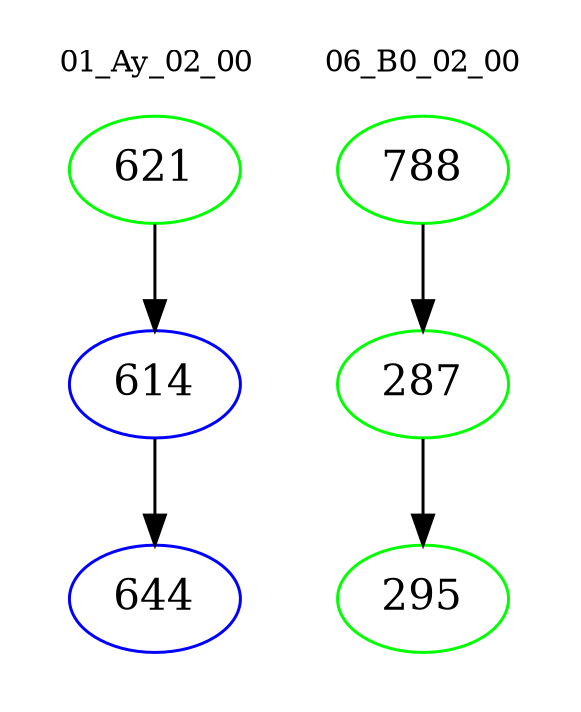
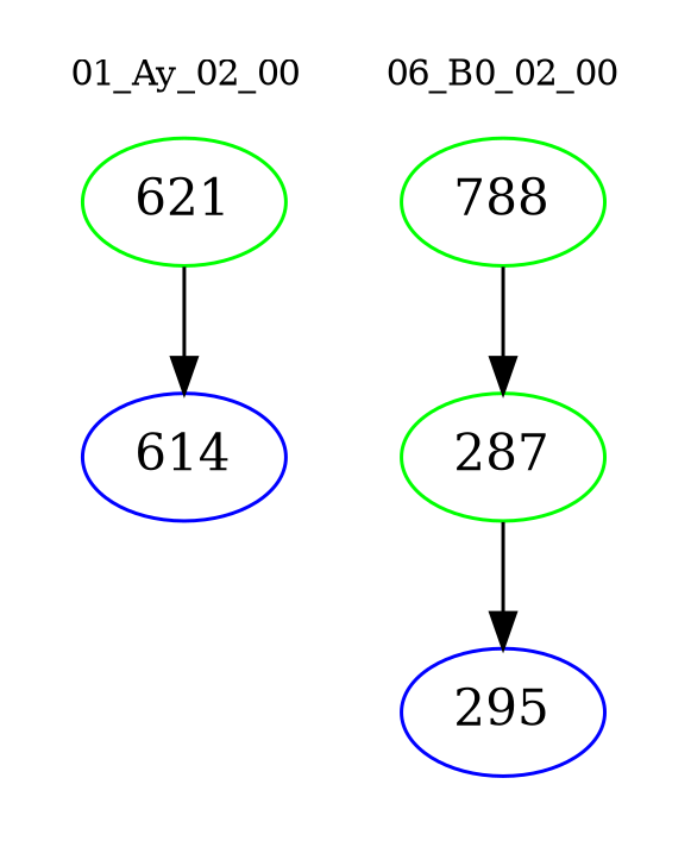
  digraph {
    node [color=green]
    edge [color=black]
    n1 [label=621]
    n2 [color=blue label=614]
-   n3 [color=blue label=644]
    n4 [label=788]
    n5 [label=287]
-   n6 [label=295]
+   n6 [color=blue label=295]
    subgraph cluster_1 {
      color=white
      fontsize=10
      label="01_Ay_02_00"
      n1
      n2
-     n3
    }
    subgraph cluster_2 {
      color=white
      fontsize=10
      label="06_B0_02_00"
      n4
      n5
      n6
    }
    n1 -> n2
-   n2 -> n3
    n4 -> n5
    n5 -> n6
  }
